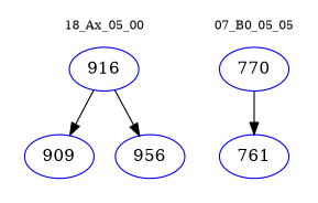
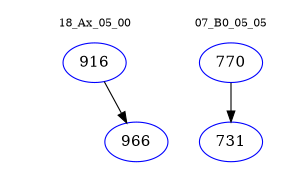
  digraph {
    node [color=blue]
    edge [color=black]
    n1 [label=916]
-   n2 [label=909]
-   n3 [label=956]
+   n3 [label=966]
    n4 [label=770]
-   n5 [label=761]
+   n5 [label=731]
    subgraph cluster_1 {
      color=white
      fontsize=10
      label="18_Ax_05_00"
      n1
-     n2
      n3
    }
    subgraph cluster_2 {
      color=white
      fontsize=10
      label="07_B0_05_05"
      n4
      n5
    }
-   n1 -> n2
    n1 -> n3
    n4 -> n5
  }
